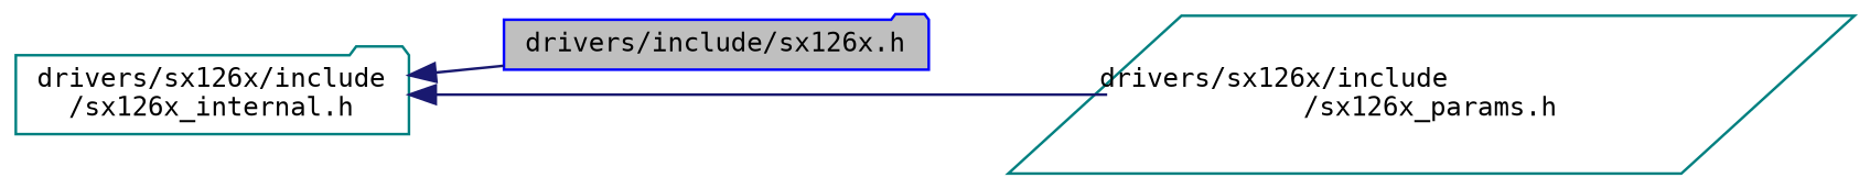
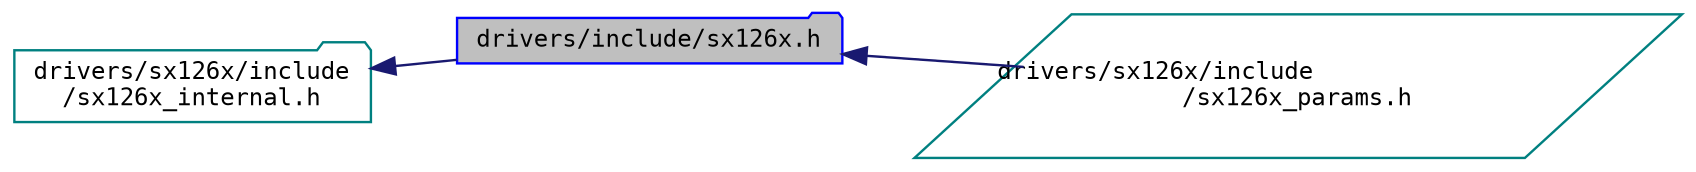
  digraph {
    fontname="DejaVu Sans Mono"
    rankdir=LR
    node [color=teal fillcolor=white fontname="DejaVu Sans Mono" fontsize=10 shape=folder style=filled]
    edge [color=midnightblue dir=back fontname="DejaVu Sans Mono" fontsize=10 labelfontname=Helvetica labelfontsize=10 style=solid]
    n1 [color=blue fillcolor=grey75 fontcolor=black height=0.2 label="drivers/include/sx126x.h" width=0.4]
    n2 [height=0.2 label="drivers/sx126x/include\l/sx126x_params.h" shape=parallelogram width=0.4]
    n3 [height=0.2 label="drivers/sx126x/include\l/sx126x_internal.h" width=0.4]
-   n3 -> n2
+   n1 -> n2
    n3 -> n1
  }
